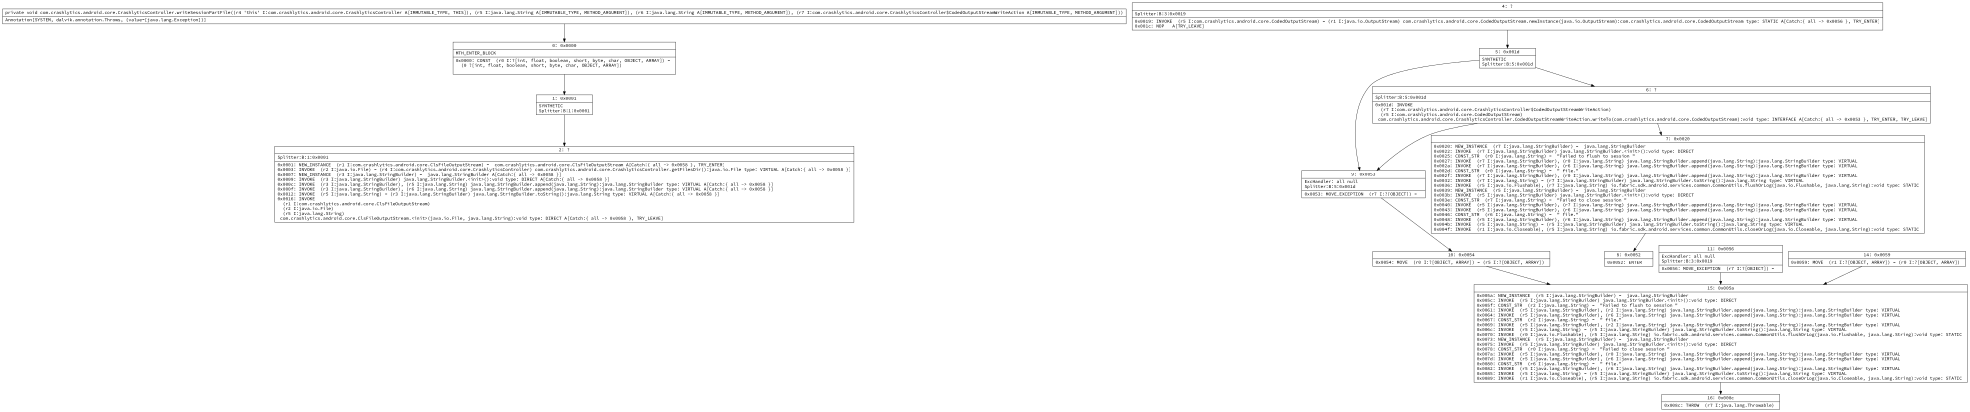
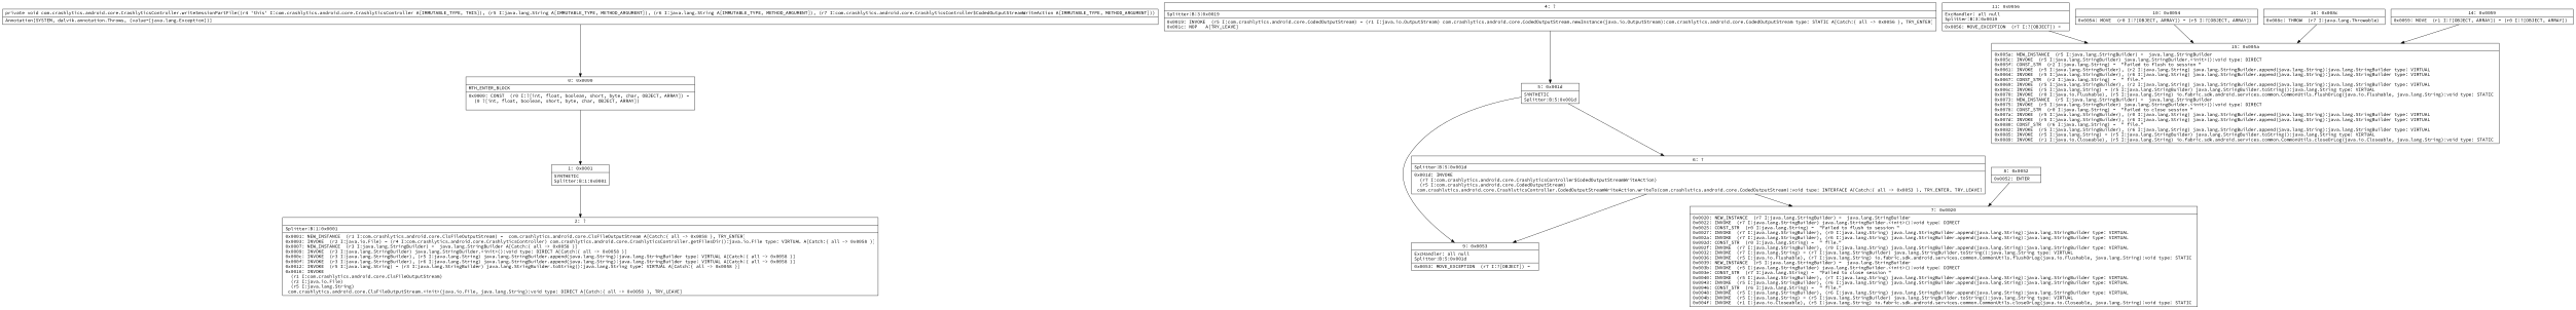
  digraph {
    fontname="Source Code Pro"
    node [fontname="Source Code Pro" shape=record]
    edge [fontname="Source Code Pro"]
    n1 [label="{0\:\ 0x0000|MTH_ENTER_BLOCK\l|0x0000: CONST  (r0 I:?[int, float, boolean, short, byte, char, OBJECT, ARRAY]) = \l  (0 ?[int, float, boolean, short, byte, char, OBJECT, ARRAY])\l \l}"]
    n2 [label="{1\:\ 0x0001|SYNTHETIC\lSplitter:B:1:0x0001\l}"]
    n3 [label="{2\:\ ?|Splitter:B:1:0x0001\l|0x0001: NEW_INSTANCE  (r1 I:com.crashlytics.android.core.ClsFileOutputStream) =  com.crashlytics.android.core.ClsFileOutputStream A[Catch:\{ all \-\> 0x0058 \}, TRY_ENTER]\l0x0003: INVOKE  (r2 I:java.io.File) = (r4 I:com.crashlytics.android.core.CrashlyticsController) com.crashlytics.android.core.CrashlyticsController.getFilesDir():java.io.File type: VIRTUAL A[Catch:\{ all \-\> 0x0058 \}]\l0x0007: NEW_INSTANCE  (r3 I:java.lang.StringBuilder) =  java.lang.StringBuilder A[Catch:\{ all \-\> 0x0058 \}]\l0x0009: INVOKE  (r3 I:java.lang.StringBuilder) java.lang.StringBuilder.\<init\>():void type: DIRECT A[Catch:\{ all \-\> 0x0058 \}]\l0x000c: INVOKE  (r3 I:java.lang.StringBuilder), (r5 I:java.lang.String) java.lang.StringBuilder.append(java.lang.String):java.lang.StringBuilder type: VIRTUAL A[Catch:\{ all \-\> 0x0058 \}]\l0x000f: INVOKE  (r3 I:java.lang.StringBuilder), (r6 I:java.lang.String) java.lang.StringBuilder.append(java.lang.String):java.lang.StringBuilder type: VIRTUAL A[Catch:\{ all \-\> 0x0058 \}]\l0x0012: INVOKE  (r5 I:java.lang.String) = (r3 I:java.lang.StringBuilder) java.lang.StringBuilder.toString():java.lang.String type: VIRTUAL A[Catch:\{ all \-\> 0x0058 \}]\l0x0016: INVOKE  \l  (r1 I:com.crashlytics.android.core.ClsFileOutputStream)\l  (r2 I:java.io.File)\l  (r5 I:java.lang.String)\l com.crashlytics.android.core.ClsFileOutputStream.\<init\>(java.io.File, java.lang.String):void type: DIRECT A[Catch:\{ all \-\> 0x0058 \}, TRY_LEAVE]\l}"]
    n4 [label="{4\:\ ?|Splitter:B:3:0x0019\l|0x0019: INVOKE  (r5 I:com.crashlytics.android.core.CodedOutputStream) = (r1 I:java.io.OutputStream) com.crashlytics.android.core.CodedOutputStream.newInstance(java.io.OutputStream):com.crashlytics.android.core.CodedOutputStream type: STATIC A[Catch:\{ all \-\> 0x0056 \}, TRY_ENTER]\l0x001c: NOP   A[TRY_LEAVE]\l}"]
    n5 [label="{5\:\ 0x001d|SYNTHETIC\lSplitter:B:5:0x001d\l}"]
    n6 [label="{11\:\ 0x0056|ExcHandler: all null\lSplitter:B:3:0x0019\l|0x0056: MOVE_EXCEPTION  (r7 I:?[OBJECT]) =  \l}"]
    n7 [label="{15\:\ 0x005a|0x005a: NEW_INSTANCE  (r5 I:java.lang.StringBuilder) =  java.lang.StringBuilder \l0x005c: INVOKE  (r5 I:java.lang.StringBuilder) java.lang.StringBuilder.\<init\>():void type: DIRECT \l0x005f: CONST_STR  (r2 I:java.lang.String) =  \"Failed to flush to session \" \l0x0061: INVOKE  (r5 I:java.lang.StringBuilder), (r2 I:java.lang.String) java.lang.StringBuilder.append(java.lang.String):java.lang.StringBuilder type: VIRTUAL \l0x0064: INVOKE  (r5 I:java.lang.StringBuilder), (r6 I:java.lang.String) java.lang.StringBuilder.append(java.lang.String):java.lang.StringBuilder type: VIRTUAL \l0x0067: CONST_STR  (r2 I:java.lang.String) =  \" file.\" \l0x0069: INVOKE  (r5 I:java.lang.StringBuilder), (r2 I:java.lang.String) java.lang.StringBuilder.append(java.lang.String):java.lang.StringBuilder type: VIRTUAL \l0x006c: INVOKE  (r5 I:java.lang.String) = (r5 I:java.lang.StringBuilder) java.lang.StringBuilder.toString():java.lang.String type: VIRTUAL \l0x0070: INVOKE  (r0 I:java.io.Flushable), (r5 I:java.lang.String) io.fabric.sdk.android.services.common.CommonUtils.flushOrLog(java.io.Flushable, java.lang.String):void type: STATIC \l0x0073: NEW_INSTANCE  (r5 I:java.lang.StringBuilder) =  java.lang.StringBuilder \l0x0075: INVOKE  (r5 I:java.lang.StringBuilder) java.lang.StringBuilder.\<init\>():void type: DIRECT \l0x0078: CONST_STR  (r0 I:java.lang.String) =  \"Failed to close session \" \l0x007a: INVOKE  (r5 I:java.lang.StringBuilder), (r0 I:java.lang.String) java.lang.StringBuilder.append(java.lang.String):java.lang.StringBuilder type: VIRTUAL \l0x007d: INVOKE  (r5 I:java.lang.StringBuilder), (r6 I:java.lang.String) java.lang.StringBuilder.append(java.lang.String):java.lang.StringBuilder type: VIRTUAL \l0x0080: CONST_STR  (r6 I:java.lang.String) =  \" file.\" \l0x0082: INVOKE  (r5 I:java.lang.StringBuilder), (r6 I:java.lang.String) java.lang.StringBuilder.append(java.lang.String):java.lang.StringBuilder type: VIRTUAL \l0x0085: INVOKE  (r5 I:java.lang.String) = (r5 I:java.lang.StringBuilder) java.lang.StringBuilder.toString():java.lang.String type: VIRTUAL \l0x0089: INVOKE  (r1 I:java.io.Closeable), (r5 I:java.lang.String) io.fabric.sdk.android.services.common.CommonUtils.closeOrLog(java.io.Closeable, java.lang.String):void type: STATIC \l}"]
    n8 [label="{6\:\ ?|Splitter:B:5:0x001d\l|0x001d: INVOKE  \l  (r7 I:com.crashlytics.android.core.CrashlyticsController$CodedOutputStreamWriteAction)\l  (r5 I:com.crashlytics.android.core.CodedOutputStream)\l com.crashlytics.android.core.CrashlyticsController.CodedOutputStreamWriteAction.writeTo(com.crashlytics.android.core.CodedOutputStream):void type: INTERFACE A[Catch:\{ all \-\> 0x0053 \}, TRY_ENTER, TRY_LEAVE]\l}"]
    n9 [label="{9\:\ 0x0053|ExcHandler: all null\lSplitter:B:5:0x001d\l|0x0053: MOVE_EXCEPTION  (r7 I:?[OBJECT]) =  \l}"]
    n10 [label="{7\:\ 0x0020|0x0020: NEW_INSTANCE  (r7 I:java.lang.StringBuilder) =  java.lang.StringBuilder \l0x0022: INVOKE  (r7 I:java.lang.StringBuilder) java.lang.StringBuilder.\<init\>():void type: DIRECT \l0x0025: CONST_STR  (r0 I:java.lang.String) =  \"Failed to flush to session \" \l0x0027: INVOKE  (r7 I:java.lang.StringBuilder), (r0 I:java.lang.String) java.lang.StringBuilder.append(java.lang.String):java.lang.StringBuilder type: VIRTUAL \l0x002a: INVOKE  (r7 I:java.lang.StringBuilder), (r6 I:java.lang.String) java.lang.StringBuilder.append(java.lang.String):java.lang.StringBuilder type: VIRTUAL \l0x002d: CONST_STR  (r0 I:java.lang.String) =  \" file.\" \l0x002f: INVOKE  (r7 I:java.lang.StringBuilder), (r0 I:java.lang.String) java.lang.StringBuilder.append(java.lang.String):java.lang.StringBuilder type: VIRTUAL \l0x0032: INVOKE  (r7 I:java.lang.String) = (r7 I:java.lang.StringBuilder) java.lang.StringBuilder.toString():java.lang.String type: VIRTUAL \l0x0036: INVOKE  (r5 I:java.io.Flushable), (r7 I:java.lang.String) io.fabric.sdk.android.services.common.CommonUtils.flushOrLog(java.io.Flushable, java.lang.String):void type: STATIC \l0x0039: NEW_INSTANCE  (r5 I:java.lang.StringBuilder) =  java.lang.StringBuilder \l0x003b: INVOKE  (r5 I:java.lang.StringBuilder) java.lang.StringBuilder.\<init\>():void type: DIRECT \l0x003e: CONST_STR  (r7 I:java.lang.String) =  \"Failed to close session \" \l0x0040: INVOKE  (r5 I:java.lang.StringBuilder), (r7 I:java.lang.String) java.lang.StringBuilder.append(java.lang.String):java.lang.StringBuilder type: VIRTUAL \l0x0043: INVOKE  (r5 I:java.lang.StringBuilder), (r6 I:java.lang.String) java.lang.StringBuilder.append(java.lang.String):java.lang.StringBuilder type: VIRTUAL \l0x0046: CONST_STR  (r6 I:java.lang.String) =  \" file.\" \l0x0048: INVOKE  (r5 I:java.lang.StringBuilder), (r6 I:java.lang.String) java.lang.StringBuilder.append(java.lang.String):java.lang.StringBuilder type: VIRTUAL \l0x004b: INVOKE  (r5 I:java.lang.String) = (r5 I:java.lang.StringBuilder) java.lang.StringBuilder.toString():java.lang.String type: VIRTUAL \l0x004f: INVOKE  (r1 I:java.io.Closeable), (r5 I:java.lang.String) io.fabric.sdk.android.services.common.CommonUtils.closeOrLog(java.io.Closeable, java.lang.String):void type: STATIC \l}"]
    n11 [label="{10\:\ 0x0054|0x0054: MOVE  (r0 I:?[OBJECT, ARRAY]) = (r5 I:?[OBJECT, ARRAY]) \l}"]
    n12 [label="{8\:\ 0x0052|0x0052: ENTER   \l}"]
    n13 [label="{16\:\ 0x008c|0x008c: THROW  (r7 I:java.lang.Throwable) \l}"]
    n14 [label="{14\:\ 0x0059|0x0059: MOVE  (r1 I:?[OBJECT, ARRAY]) = (r0 I:?[OBJECT, ARRAY]) \l}"]
    n15 [label="{private void com.crashlytics.android.core.CrashlyticsController.writeSessionPartFile((r4 'this' I:com.crashlytics.android.core.CrashlyticsController A[IMMUTABLE_TYPE, THIS]), (r5 I:java.lang.String A[IMMUTABLE_TYPE, METHOD_ARGUMENT]), (r6 I:java.lang.String A[IMMUTABLE_TYPE, METHOD_ARGUMENT]), (r7 I:com.crashlytics.android.core.CrashlyticsController$CodedOutputStreamWriteAction A[IMMUTABLE_TYPE, METHOD_ARGUMENT]))  | Annotation[SYSTEM, dalvik.annotation.Throws, \{value=[java.lang.Exception]\}]\l}"]
    n1 -> n2
    n2 -> n3
    n4 -> n5
    n5 -> n8
    n5 -> n9
    n6 -> n7
-   n7 -> n13
+   n13 -> n7
    n8 -> n9
    n8 -> n10
-   n9 -> n11
-   n10 -> n12
+   n12 -> n10
    n11 -> n7
    n14 -> n7
    n15 -> n1
  }
